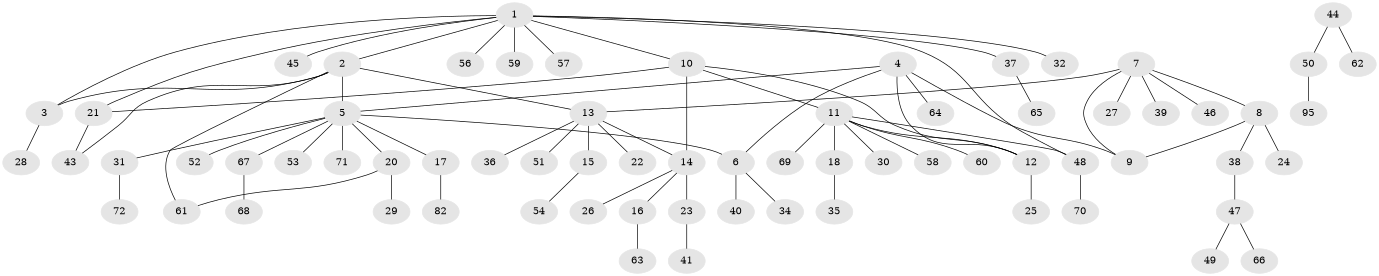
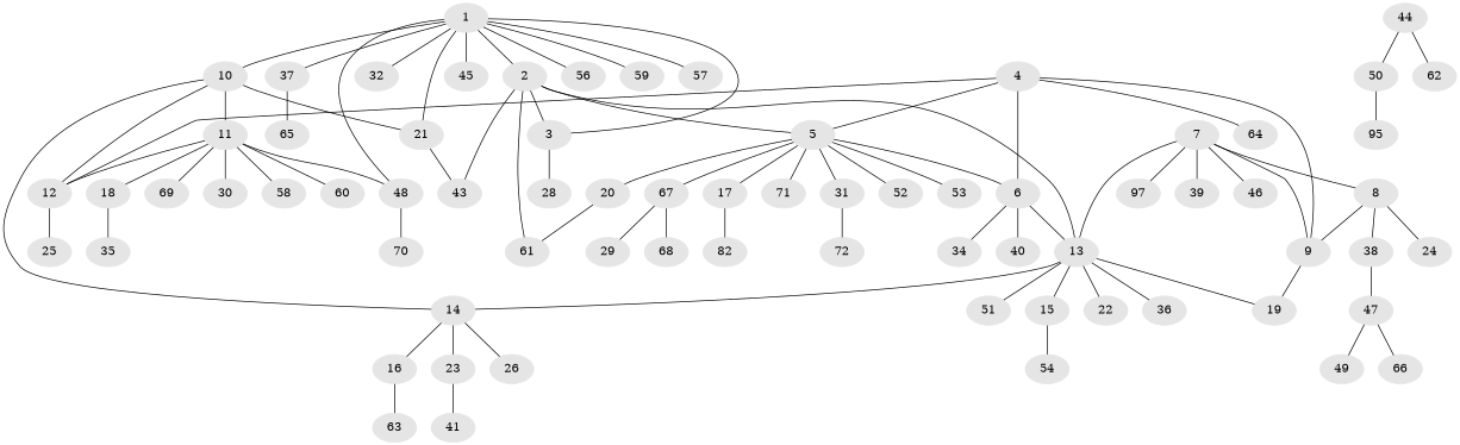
  graph {
    node [color=gray90 style=filled]
    1
    2
    3
    10
    21
    32
    37
    45
    48
    56
    59
    57
    5
    13
    43
    61
    28
    12
    11
    14
    65
    70
    6
    17
    20
    31
    52
    53
    67
    71
+   19
    15
    22
    36
    51
    9
    4
    64
    34
    40
    25
    n42 [label=82]
    29
    72
    68
    7
    8
-   27
+   27 [label=97]
    39
    46
    24
    38
    18
    30
    58
    60
    69
    47
    16
    23
    26
    35
    54
    63
    41
    44
    50
    62
    49
    66
    n71 [label=95]
    1 -- 2
    1 -- 3
    1 -- 10
    1 -- 21
    1 -- 32
    1 -- 37
    1 -- 45
    1 -- 48
    1 -- 56
    1 -- 59
    1 -- 57
    2 -- 3
    2 -- 5
    2 -- 13
    2 -- 43
    2 -- 61
    3 -- 28
    10 -- 21
    10 -- 12
    10 -- 11
    10 -- 14
    21 -- 43
    37 -- 65
    48 -- 70
    5 -- 6
    5 -- 17
    5 -- 20
    5 -- 31
    5 -- 52
    5 -- 53
    5 -- 67
    5 -- 71
    13 -- 14
+   13 -- 19
    13 -- 15
    13 -- 22
    13 -- 36
    13 -- 51
    12 -- 25
    11 -- 48
    11 -- 12
    11 -- 18
    11 -- 30
    11 -- 58
    11 -- 60
    11 -- 69
    14 -- 16
    14 -- 23
    14 -- 26
+   6 -- 13
    6 -- 34
    6 -- 40
    17 -- n42
    20 -- 61
-   20 -- 29
+   67 -- 29
    31 -- 72
    67 -- 68
    15 -- 54
+   9 -- 19
    4 -- 5
    4 -- 12
    4 -- 6
    4 -- 9
    4 -- 64
    7 -- 13
    7 -- 9
    7 -- 8
    7 -- 27
    7 -- 39
    7 -- 46
    8 -- 9
    8 -- 24
    8 -- 38
    38 -- 47
    18 -- 35
    47 -- 49
    47 -- 66
    16 -- 63
    23 -- 41
    44 -- 50
    44 -- 62
    50 -- n71
  }
